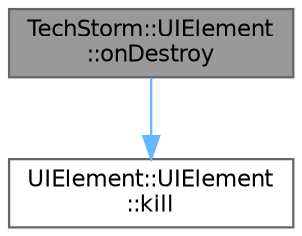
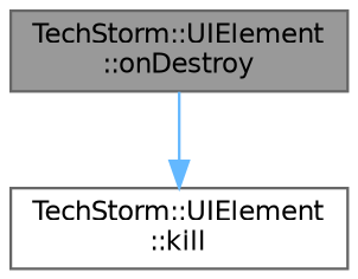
  digraph {
    rankdir=TB
    node [fontname=Helvetica fontsize=10 shape=box style=filled]
    n1 [color=gray40 fillcolor=grey60 fontcolor=black height=0.2 label="TechStorm::UIElement\l::onDestroy" width=0.4]
-   n2 [color=grey40 fillcolor=white height=0.2 label="UIElement::UIElement\l::kill" width=0.4]
+   n2 [color=grey40 fillcolor=white height=0.2 label="TechStorm::UIElement\l::kill" width=0.4]
    n1 -> n2 [color=steelblue1 fontname=Helvetica fontsize=10 labelfontname=Helvetica labelfontsize=10 style=solid]
  }
